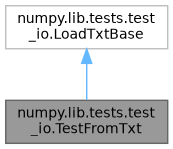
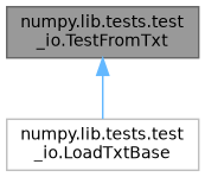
  digraph {
    node [fontname=Helvetica fontsize=10 shape=box style=filled]
    n1 [color=gray40 fillcolor=grey60 fontcolor=black height=0.2 label="numpy.lib.tests.test\l_io.TestFromTxt" width=0.4]
    n2 [color=grey75 fillcolor=white height=0.2 label="numpy.lib.tests.test\l_io.LoadTxtBase" width=0.4]
-   n2 -> n1 [color=steelblue1 dir=back fontname=Helvetica fontsize=10 labelfontname=Helvetica labelfontsize=10 style=solid]
+   n1 -> n2 [color=steelblue1 dir=back fontname=Helvetica fontsize=10 labelfontname=Helvetica labelfontsize=10 style=solid]
  }
